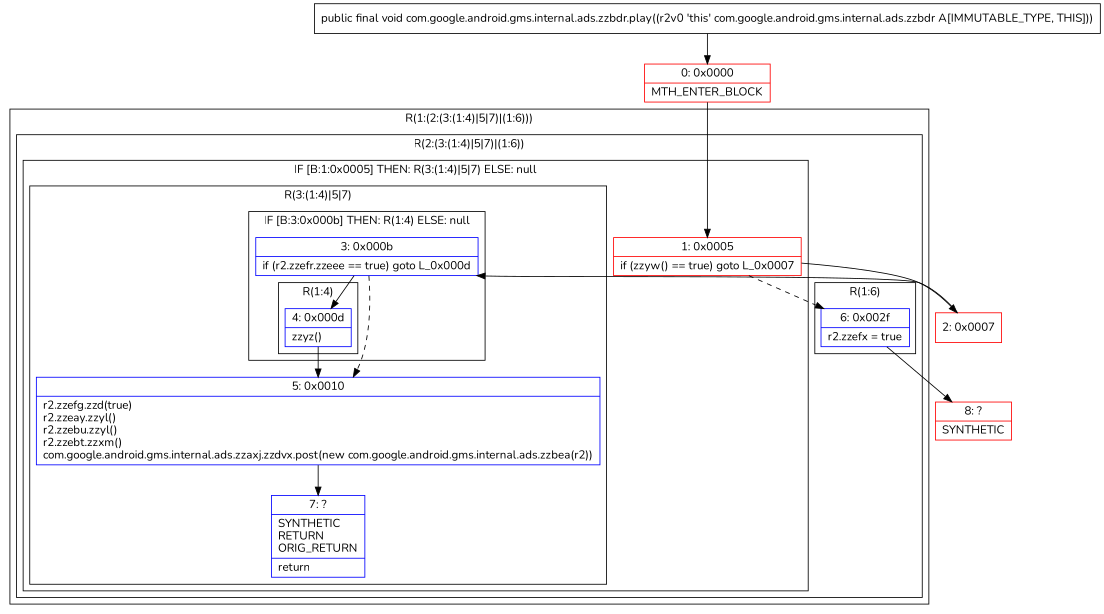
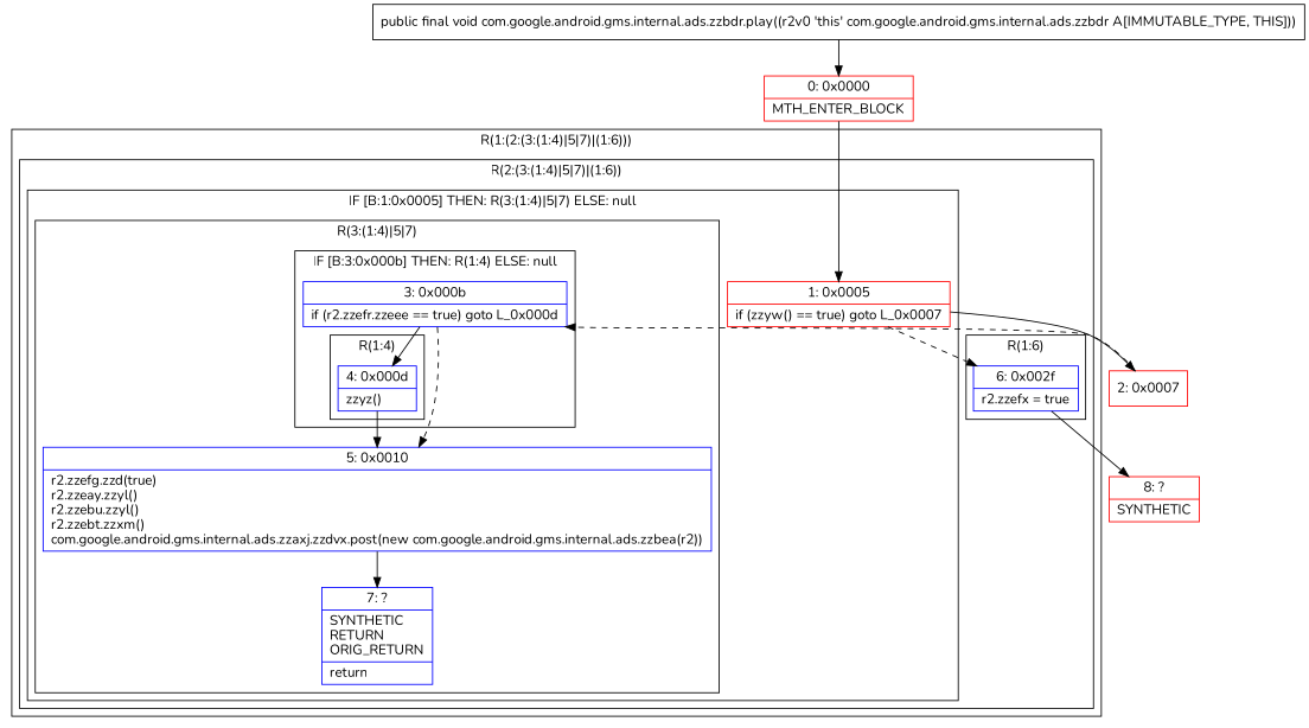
  digraph {
    fontname=Nunito
    node [color=blue fontname=Nunito shape=record]
    edge [fontname=Nunito]
    n1 [label="{4\:\ 0x000d|zzyz()\l}"]
    n2 [label="{3\:\ 0x000b|if (r2.zzefr.zzeee == true) goto L_0x000d\l}"]
    n3 [label="{5\:\ 0x0010|r2.zzefg.zzd(true)\lr2.zzeay.zzyl()\lr2.zzebu.zzyl()\lr2.zzebt.zzxm()\lcom.google.android.gms.internal.ads.zzaxj.zzdvx.post(new com.google.android.gms.internal.ads.zzbea(r2))\l}"]
    n4 [label="{7\:\ ?|SYNTHETIC\lRETURN\lORIG_RETURN\l|return\l}"]
    n5 [color=red label="{1\:\ 0x0005|if (zzyw() == true) goto L_0x0007\l}"]
    n6 [label="{6\:\ 0x002f|r2.zzefx = true\l}"]
    n7 [color=red label="{2\:\ 0x0007}"]
    n8 [color=red label="{8\:\ ?|SYNTHETIC\l}"]
    n9 [color=red label="{0\:\ 0x0000|MTH_ENTER_BLOCK\l}"]
    n10 [label="{public final void com.google.android.gms.internal.ads.zzbdr.play((r2v0 'this' com.google.android.gms.internal.ads.zzbdr A[IMMUTABLE_TYPE, THIS])) }" color=""]
    subgraph cluster_1 {
      label="R(1:(2:(3:(1:4)|5|7)|(1:6)))"
      subgraph cluster_2 {
        label="R(2:(3:(1:4)|5|7)|(1:6))"
        subgraph cluster_3 {
          label="IF [B:1:0x0005] THEN: R(3:(1:4)|5|7) ELSE: null"
          n5
          subgraph cluster_4 {
            label="R(3:(1:4)|5|7)"
            n3
            n4
            subgraph cluster_5 {
              label="IF [B:3:0x000b] THEN: R(1:4) ELSE: null"
              n2
              subgraph cluster_6 {
                label="R(1:4)"
                n1
              }
            }
          }
        }
        subgraph cluster_7 {
          label="R(1:6)"
          n6
        }
      }
    }
    n1 -> n3
    n2 -> n1
    n2 -> n3 [style=dashed]
    n3 -> n4
    n5 -> n6 [style=dashed]
    n5 -> n7
    n6 -> n8
-   n7 -> n2
+   n7 -> n2 [style=dashed]
    n9 -> n5
    n10 -> n9
  }
